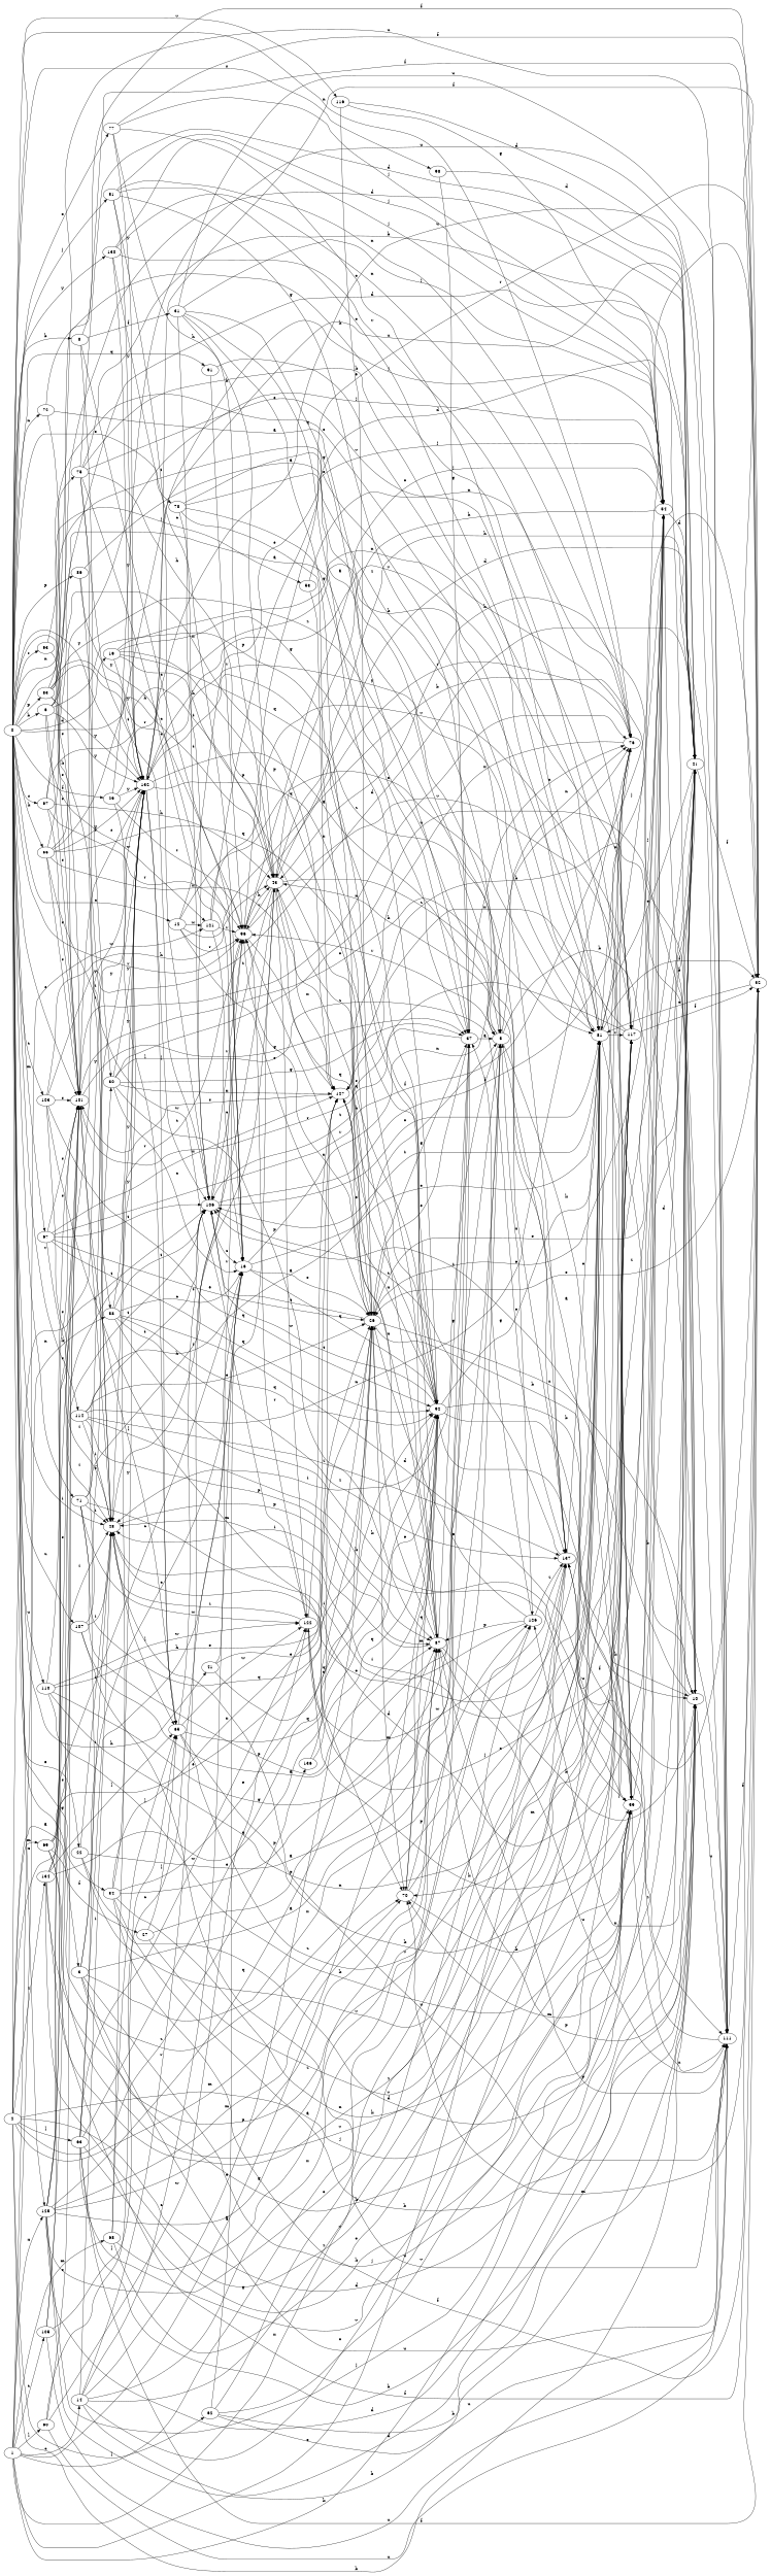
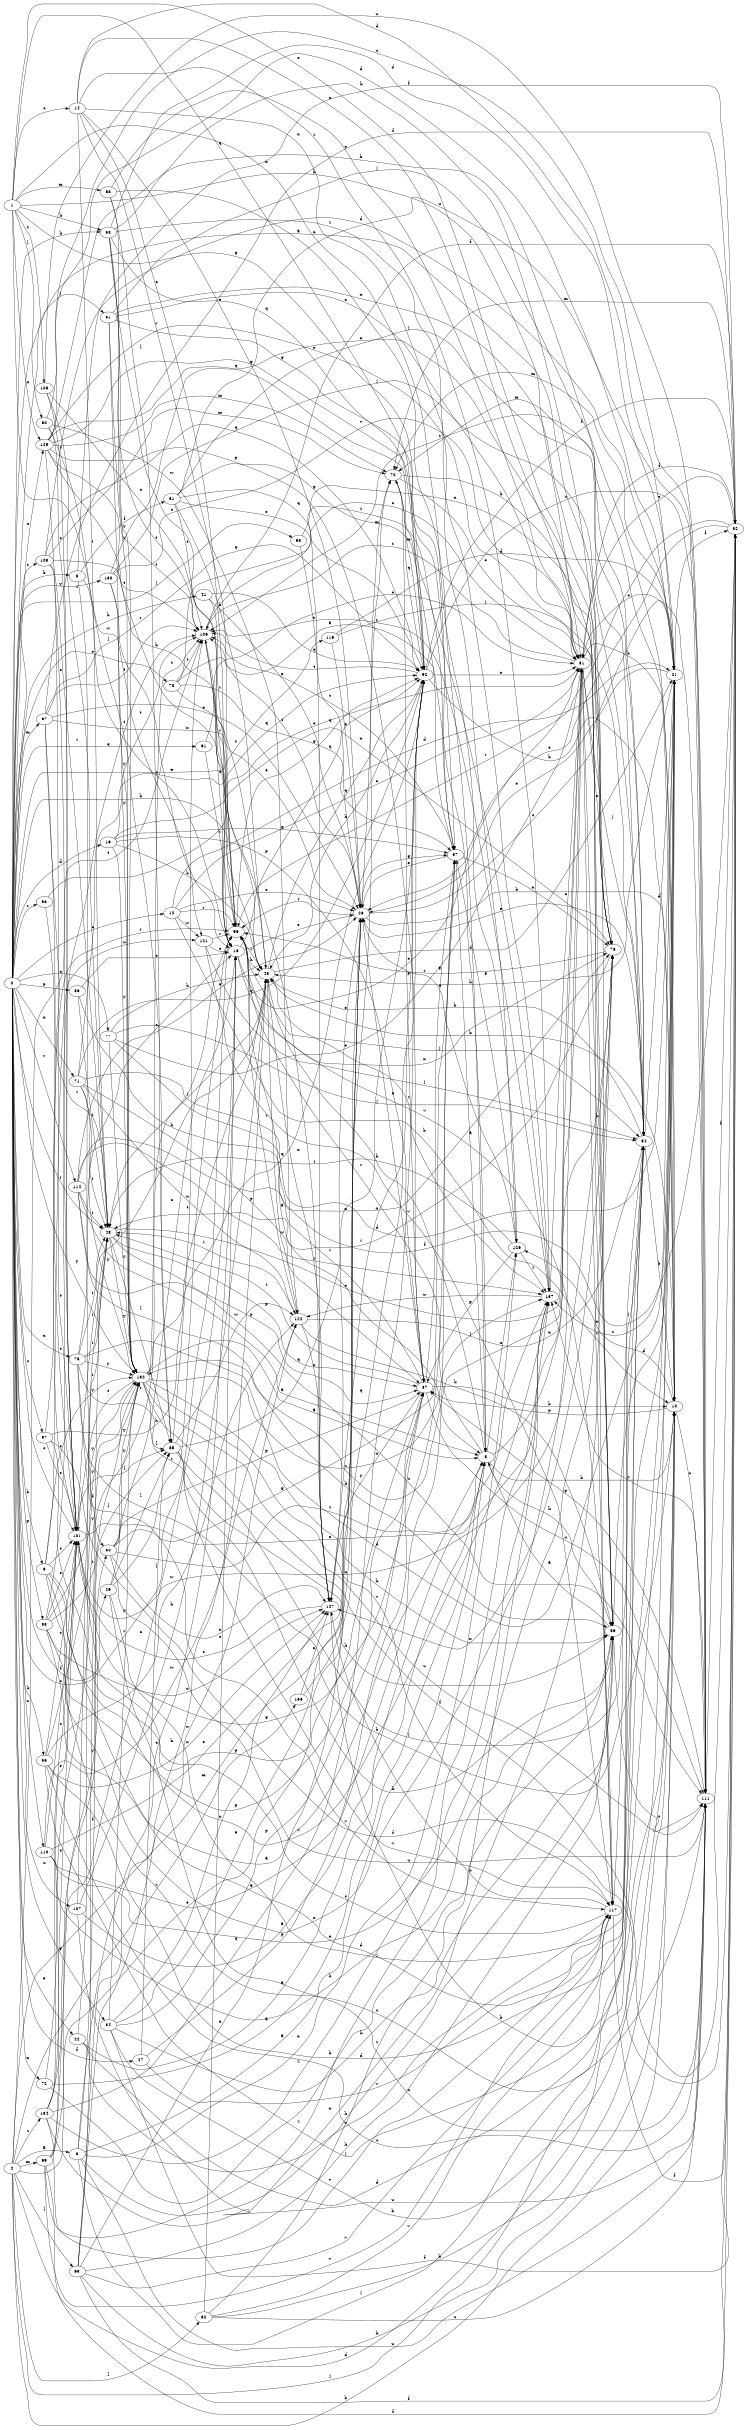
  strict digraph {
    rankdir=LR
    0
    6
    8
    12
    19
    22
    27
    29
    34
    41
    43
    48
    n13 [label=51]
    53
    55
    58
    67
    71
    72
    75
    76
    77
    78
    83
    86
    91
    93
    96
    97
-   98
    101
    103
    107
    110
    114
    116
    125
    130
    132
    121
    21
    111
    87
    137
    16
    30
    31
    32
    81
    10
    26
    37
    92
    5
    117
    65
    54
    59
    127
    106
    122
    70
    1
    14
    60
    68
    105
    126
    2
    3
    62
    63
    69
    134
    136
    0 -> 6 [label=b]
    0 -> 8 [label=b]
    0 -> 12 [label=c]
    0 -> 19 [label=d]
    0 -> 22 [label=e]
    0 -> 27 [label=f]
    0 -> 29 [label=f]
    0 -> 34 [label=g]
    0 -> 41 [label=h]
    0 -> 43 [label=h]
    0 -> 48 [label=i]
    0 -> n13 [label=j]
    0 -> 53 [label=j]
    0 -> 55 [label=k]
    0 -> 58 [label=k]
    0 -> 67 [label=m]
    0 -> 71 [label=n]
    0 -> 72 [label=n]
    0 -> 75 [label=n]
    0 -> 76 [label=n]
    0 -> 77 [label=o]
    0 -> 78 [label=o]
    0 -> 83 [label=p]
    0 -> 86 [label=p]
    0 -> 91 [label=q]
    0 -> 93 [label=r]
    0 -> 96 [label=r]
    0 -> 97 [label=s]
-   0 -> 98 [label=s]
    0 -> 101 [label=s]
    0 -> 103 [label=t]
    0 -> 107 [label=u]
    0 -> 110 [label=u]
    0 -> 114 [label=v]
    0 -> 116 [label=v]
    0 -> 125 [label=x]
    0 -> 130 [label=y]
    0 -> 132 [label=y]
    6 -> 101 [label=s]
    6 -> 132 [label=y]
    6 -> 121 [label=w]
    6 -> 21 [label=d]
    6 -> 111 [label=u]
    6 -> 87 [label=p]
    6 -> 137 [label=z]
    8 -> 16 [label=c]
    8 -> 30 [label=f]
    8 -> 31 [label=f]
    8 -> 32 [label=f]
    12 -> 96 [label=r]
    12 -> 121 [label=w]
    12 -> 21 [label=d]
    12 -> 81 [label=o]
    12 -> 10 [label=b]
    12 -> 26 [label=e]
    19 -> 43 [label=h]
    19 -> 76 [label=n]
    19 -> 132 [label=y]
    19 -> 87 [label=p]
    19 -> 37 [label=g]
    19 -> 92 [label=q]
    22 -> 48 [label=i]
    22 -> 21 [label=d]
    22 -> 5 [label=a]
    22 -> 117 [label=v]
    27 -> 87 [label=p]
    27 -> 117 [label=v]
    27 -> 65 [label=l]
    29 -> 96 [label=r]
    29 -> 132 [label=y]
    29 -> 111 [label=u]
    29 -> 65 [label=l]
    29 -> 54 [label=j]
    34 -> 132 [label=y]
    34 -> 87 [label=p]
    34 -> 32 [label=f]
    34 -> 10 [label=b]
    34 -> 26 [label=e]
    34 -> 59 [label=k]
    34 -> 127 [label=x]
    41 -> 96 [label=r]
    41 -> 26 [label=e]
    41 -> 92 [label=q]
    43 -> 48 [label=i]
    43 -> 96 [label=r]
    43 -> 21 [label=d]
    43 -> 137 [label=z]
    43 -> 92 [label=q]
    43 -> 127 [label=x]
    43 -> 106 [label=t]
    43 -> 122 [label=w]
    48 -> 132 [label=y]
    48 -> 111 [label=u]
    48 -> 87 [label=p]
    48 -> 81 [label=o]
    48 -> 65 [label=l]
    n13 -> 76 [label=n]
    n13 -> 132 [label=y]
    n13 -> 81 [label=o]
    n13 -> 37 [label=g]
    n13 -> 54 [label=j]
    n13 -> 106 [label=t]
    53 -> 76 [label=n]
    53 -> 127 [label=x]
    55 -> 101 [label=s]
    55 -> 132 [label=y]
    55 -> 21 [label=d]
    55 -> 111 [label=u]
-   55 -> 92 [label=q]
    55 -> 54 [label=j]
    55 -> 127 [label=x]
    55 -> 122 [label=w]
    58 -> 132 [label=y]
    58 -> 21 [label=d]
    58 -> 137 [label=z]
    58 -> 16 [label=c]
    58 -> 92 [label=q]
    58 -> 59 [label=k]
    58 -> 106 [label=t]
    67 -> 48 [label=i]
    67 -> 101 [label=s]
    67 -> 32 [label=f]
    67 -> 26 [label=e]
    67 -> 92 [label=q]
    67 -> 127 [label=x]
    67 -> 106 [label=t]
    71 -> 48 [label=i]
    71 -> 132 [label=y]
    71 -> 21 [label=d]
    71 -> 87 [label=p]
    71 -> 92 [label=q]
    71 -> 106 [label=t]
    71 -> 122 [label=w]
    72 -> 101 [label=s]
    72 -> 5 [label=a]
    72 -> 59 [label=k]
    75 -> 43 [label=h]
    75 -> 48 [label=i]
    75 -> 132 [label=y]
    75 -> 21 [label=d]
    75 -> 16 [label=c]
    75 -> 10 [label=b]
    75 -> 117 [label=v]
    75 -> 59 [label=k]
    76 -> 48 [label=i]
    76 -> 96 [label=r]
    76 -> 127 [label=x]
    77 -> 43 [label=h]
    77 -> 132 [label=y]
    77 -> 32 [label=f]
    77 -> 81 [label=o]
    77 -> 54 [label=j]
    78 -> 137 [label=z]
    78 -> 26 [label=e]
    78 -> 37 [label=g]
    78 -> 5 [label=a]
    78 -> 106 [label=t]
    83 -> 96 [label=r]
    83 -> 101 [label=s]
    83 -> 132 [label=y]
    83 -> 81 [label=o]
    83 -> 5 [label=a]
    83 -> 127 [label=x]
    83 -> 106 [label=t]
    86 -> 48 [label=i]
    86 -> 16 [label=c]
    86 -> 5 [label=a]
    91 -> 96 [label=r]
    91 -> 81 [label=o]
    93 -> 101 [label=s]
    93 -> 81 [label=o]
    96 -> 43 [label=h]
    96 -> 92 [label=q]
    96 -> 117 [label=v]
    96 -> 54 [label=j]
    97 -> 43 [label=h]
    97 -> 96 [label=r]
    97 -> 101 [label=s]
    97 -> 87 [label=p]
    97 -> 32 [label=f]
-   98 -> 21 [label=d]
-   98 -> 37 [label=g]
    101 -> 48 [label=i]
    101 -> 76 [label=n]
    101 -> 81 [label=o]
    101 -> 37 [label=g]
    101 -> 65 [label=l]
    103 -> 43 [label=h]
    103 -> 48 [label=i]
    103 -> 101 [label=s]
    103 -> 21 [label=d]
    103 -> 92 [label=q]
    103 -> 70 [label=m]
    107 -> 43 [label=h]
    107 -> 48 [label=i]
    107 -> 111 [label=u]
    107 -> 5 [label=a]
    110 -> 76 [label=n]
    110 -> 101 [label=s]
    110 -> 26 [label=e]
    110 -> 37 [label=g]
    110 -> 59 [label=k]
    110 -> 122 [label=w]
    114 -> 48 [label=i]
    114 -> 76 [label=n]
    114 -> 87 [label=p]
    114 -> 137 [label=z]
    114 -> 26 [label=e]
    114 -> 5 [label=a]
    114 -> 59 [label=k]
    116 -> 21 [label=d]
    116 -> 26 [label=e]
-   116 -> 54 [label=g]
+   116 -> 54 [label=j]
    125 -> 96 [label=r]
    125 -> 101 [label=s]
    125 -> 21 [label=d]
    125 -> 87 [label=p]
    125 -> 81 [label=o]
    125 -> 10 [label=b]
    125 -> 37 [label=g]
    125 -> 92 [label=q]
    125 -> 106 [label=t]
    125 -> 70 [label=m]
    130 -> 76 [label=n]
    130 -> 132 [label=y]
    130 -> 16 [label=c]
    130 -> 117 [label=v]
    130 -> 54 [label=j]
    132 -> 101 [label=s]
    132 -> 111 [label=u]
    132 -> 137 [label=z]
    132 -> 32 [label=f]
    132 -> 92 [label=q]
    132 -> 5 [label=a]
    132 -> 117 [label=v]
    132 -> 65 [label=l]
    132 -> 59 [label=k]
    132 -> 106 [label=t]
    121 -> 96 [label=r]
    121 -> 16 [label=c]
    121 -> 117 [label=v]
    121 -> 54 [label=j]
    21 -> 43 [label=h]
    21 -> 137 [label=z]
    21 -> 32 [label=f]
    21 -> 81 [label=o]
    21 -> 26 [label=e]
    21 -> 70 [label=m]
    111 -> 87 [label=p]
    111 -> 137 [label=z]
    111 -> 32 [label=f]
    87 -> 48 [label=i]
    87 -> 96 [label=r]
    87 -> 111 [label=u]
    87 -> 10 [label=b]
    87 -> 26 [label=e]
    87 -> 37 [label=g]
    87 -> 127 [label=x]
    137 -> 81 [label=o]
    137 -> 106 [label=t]
    137 -> 122 [label=w]
    16 -> 76 [label=n]
    16 -> 81 [label=o]
    16 -> 26 [label=e]
    16 -> 92 [label=q]
    30 -> 132 [label=y]
    30 -> 111 [label=u]
    30 -> 87 [label=p]
    30 -> 137 [label=z]
    30 -> 16 [label=c]
    30 -> 37 [label=g]
    30 -> 127 [label=x]
    31 -> 43 [label=h]
    31 -> 111 [label=u]
    31 -> 26 [label=e]
    31 -> 37 [label=g]
    31 -> 92 [label=q]
    31 -> 54 [label=j]
    31 -> 106 [label=t]
    32 -> 96 [label=r]
    32 -> 81 [label=o]
    32 -> 26 [label=e]
    32 -> 70 [label=m]
    81 -> 76 [label=n]
    81 -> 132 [label=y]
    81 -> 32 [label=f]
    81 -> 10 [label=b]
    81 -> 117 [label=v]
    81 -> 54 [label=j]
    81 -> 59 [label=k]
    81 -> 106 [label=t]
    10 -> 43 [label=h]
    10 -> 111 [label=u]
    10 -> 87 [label=p]
    10 -> 106 [label=t]
    10 -> 126 [label=x]
    26 -> 96 [label=r]
    26 -> 111 [label=u]
    26 -> 10 [label=b]
    26 -> 37 [label=g]
    26 -> 106 [label=t]
    26 -> 70 [label=m]
    37 -> 76 [label=n]
    37 -> 26 [label=e]
    37 -> 5 [label=a]
    37 -> 106 [label=t]
    92 -> 43 [label=h]
    92 -> 111 [label=u]
    92 -> 32 [label=f]
    92 -> 81 [label=o]
    92 -> 10 [label=b]
    92 -> 127 [label=x]
    92 -> 106 [label=t]
    92 -> 70 [label=m]
    5 -> 43 [label=h]
-   5 -> 48 [label=i]
    5 -> 76 [label=n]
    5 -> 96 [label=r]
    5 -> 10 [label=b]
    5 -> 59 [label=k]
    5 -> 126 [label=x]
    117 -> 101 [label=s]
    117 -> 32 [label=f]
    117 -> 54 [label=j]
    117 -> 127 [label=x]
    65 -> 92 [label=q]
    65 -> 117 [label=v]
-   125 -> 54 [label=j]
+   65 -> 54 [label=j]
    65 -> 59 [label=k]
    65 -> 106 [label=t]
    65 -> 122 [label=w]
    54 -> 43 [label=h]
    54 -> 21 [label=d]
    54 -> 10 [label=b]
    54 -> 26 [label=e]
    54 -> 70 [label=m]
    59 -> 21 [label=d]
    59 -> 111 [label=u]
    59 -> 5 [label=a]
    127 -> 101 [label=s]
    127 -> 10 [label=b]
    127 -> 26 [label=e]
    106 -> 96 [label=r]
    106 -> 16 [label=c]
    106 -> 32 [label=f]
    106 -> 81 [label=o]
    122 -> 48 [label=i]
    122 -> 96 [label=r]
    122 -> 54 [label=j]
    122 -> 59 [label=k]
    122 -> 127 [label=x]
    70 -> 87 [label=p]
    70 -> 81 [label=o]
    70 -> 92 [label=q]
    70 -> 59 [label=k]
    1 -> 58 [label=k]
    1 -> 125 [label=x]
    1 -> 121 [label=w]
    1 -> 81 [label=o]
    1 -> 37 [label=g]
    1 -> 92 [label=q]
    1 -> 59 [label=k]
    1 -> 14 [label=c]
    1 -> 60 [label=l]
    1 -> 68 [label=m]
    1 -> 105 [label=t]
    1 -> 126 [label=x]
    14 -> 48 [label=i]
    14 -> 96 [label=r]
    14 -> 21 [label=d]
    14 -> 137 [label=z]
    14 -> 16 [label=c]
    14 -> 81 [label=o]
    14 -> 26 [label=e]
    14 -> 126 [label=x]
    60 -> 101 [label=s]
    60 -> 111 [label=u]
    60 -> 65 [label=l]
    60 -> 122 [label=w]
    68 -> 132 [label=y]
    68 -> 81 [label=o]
    68 -> 5 [label=a]
    68 -> 65 [label=l]
    105 -> 48 [label=i]
    105 -> 101 [label=s]
    105 -> 111 [label=u]
    105 -> 16 [label=c]
    126 -> 48 [label=i]
    126 -> 87 [label=p]
    126 -> 137 [label=z]
    126 -> 26 [label=e]
    126 -> 37 [label=g]
    2 -> 21 [label=d]
    2 -> 10 [label=b]
    2 -> 26 [label=e]
    2 -> 54 [label=j]
    2 -> 106 [label=t]
    2 -> 70 [label=m]
    2 -> 3 [label=a]
    2 -> 62 [label=l]
    2 -> 63 [label=l]
    2 -> 69 [label=m]
    2 -> 134 [label=z]
    2 -> 136 [label=z]
    3 -> 111 [label=u]
    3 -> 16 [label=c]
    3 -> 30 [label=f]
    3 -> 5 [label=a]
    3 -> 54 [label=j]
    3 -> 59 [label=k]
    3 -> 126 [label=x]
    62 -> 111 [label=u]
    62 -> 137 [label=z]
    62 -> 16 [label=c]
    62 -> 10 [label=b]
    62 -> 117 [label=v]
    63 -> 43 [label=h]
    63 -> 48 [label=i]
    63 -> 32 [label=f]
    63 -> 10 [label=b]
    63 -> 26 [label=e]
    63 -> 117 [label=v]
    63 -> 59 [label=k]
    63 -> 122 [label=w]
    69 -> 101 [label=s]
    69 -> 132 [label=y]
    69 -> 137 [label=z]
    69 -> 16 [label=c]
    69 -> 32 [label=f]
    69 -> 117 [label=v]
    134 -> 76 [label=n]
    134 -> 101 [label=s]
    134 -> 132 [label=y]
    134 -> 137 [label=z]
    134 -> 92 [label=q]
    134 -> 117 [label=v]
    134 -> 65 [label=l]
    136 -> 92 [label=q]
    136 -> 127 [label=x]
  }
